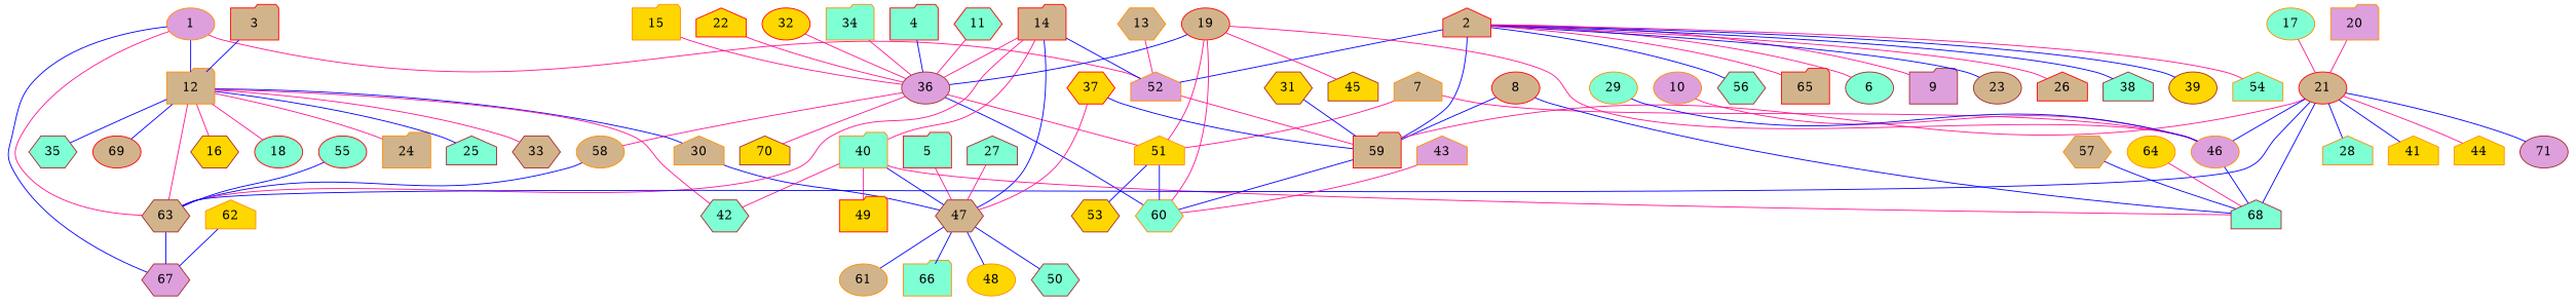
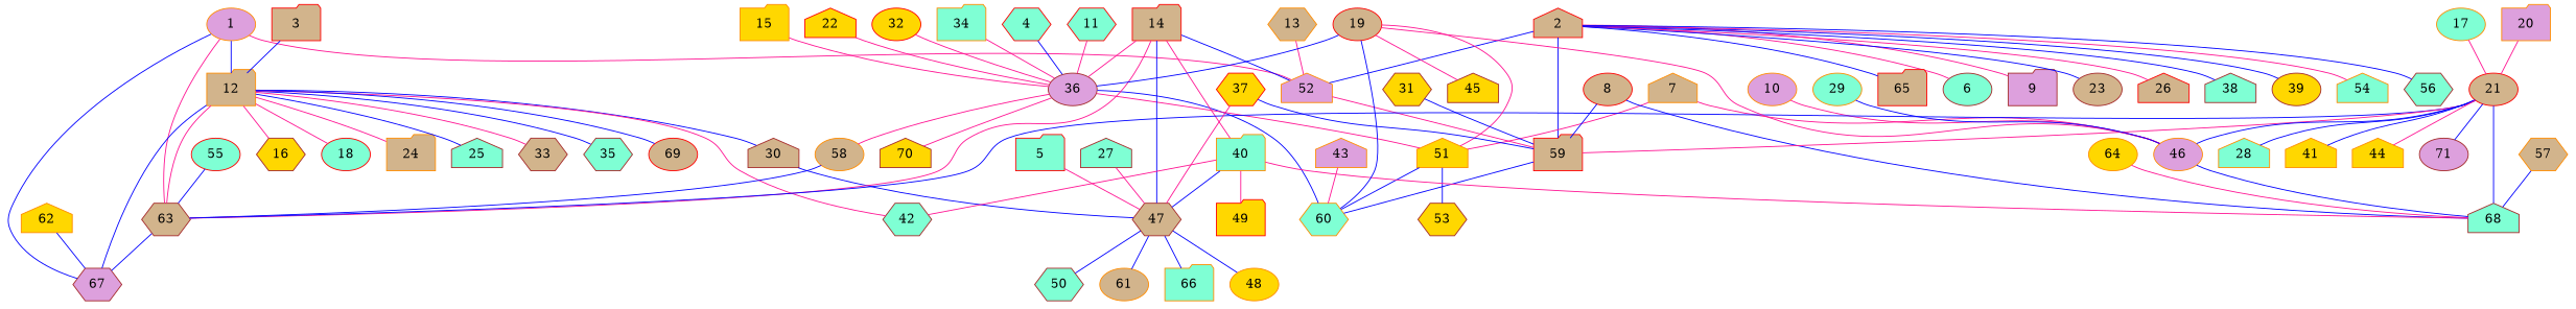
  graph {
    node [color=darkorange fillcolor=tan shape=ellipse style=filled]
    edge [color=blue weight=1.0]
    1 [fillcolor=plum]
    12 [shape=folder]
    52 [fillcolor=plum shape=house]
    63 [color=brown shape=hexagon]
    67 [color=brown fillcolor=plum shape=hexagon]
    16 [color=brown fillcolor=gold shape=hexagon]
    18 [color=red fillcolor=aquamarine]
    24 [shape=folder]
    25 [color=brown fillcolor=aquamarine shape=house]
-   30 [shape=house]
+   30 [color=brown shape=house]
    33 [color=brown shape=hexagon]
    35 [color=brown fillcolor=aquamarine shape=hexagon]
    42 [color=brown fillcolor=aquamarine shape=hexagon]
    69 [color=red]
    59 [color=red shape=folder]
    2 [color=red shape=house]
    6 [color=brown fillcolor=aquamarine]
    9 [color=brown fillcolor=plum shape=folder]
    23 [color=brown]
    26 [color=red shape=house]
    38 [color=brown fillcolor=aquamarine shape=house]
    39 [color=brown fillcolor=gold]
    54 [fillcolor=aquamarine shape=house]
    56 [color=brown fillcolor=aquamarine shape=hexagon]
    65 [color=red shape=folder]
    60 [fillcolor=aquamarine shape=hexagon]
    3 [color=red shape=folder]
-   4 [color=red fillcolor=aquamarine shape=folder]
+   4 [color=red fillcolor=aquamarine shape=hexagon]
    36 [color=brown fillcolor=plum]
    51 [fillcolor=gold shape=house]
    58
    70 [color=brown fillcolor=gold shape=house]
    5 [color=red fillcolor=aquamarine shape=folder]
    47 [color=brown shape=hexagon]
    48 [fillcolor=gold]
    50 [color=brown fillcolor=aquamarine shape=hexagon]
    61
    66 [fillcolor=aquamarine shape=folder]
    7 [shape=house]
    46 [fillcolor=plum]
    68 [color=brown fillcolor=aquamarine shape=house]
    53 [color=brown fillcolor=gold shape=hexagon]
    8 [color=red]
    10 [fillcolor=plum]
    11 [color=red fillcolor=aquamarine shape=hexagon]
    13 [shape=hexagon]
    14 [color=red shape=folder]
    40 [fillcolor=aquamarine shape=folder]
    49 [color=red fillcolor=gold shape=folder]
    15 [fillcolor=gold shape=folder]
    21 [color=red]
    17 [fillcolor=aquamarine]
    28 [fillcolor=aquamarine shape=house]
    41 [fillcolor=gold shape=house]
    44 [fillcolor=gold shape=house]
    71 [color=brown fillcolor=plum]
    19 [color=red]
    45 [color=brown fillcolor=gold shape=house]
    20 [fillcolor=plum shape=folder]
    22 [color=red fillcolor=gold shape=house]
    27 [color=brown fillcolor=aquamarine shape=house]
    29 [fillcolor=aquamarine]
    31 [color=brown fillcolor=gold shape=hexagon]
    32 [color=red fillcolor=gold]
    34 [fillcolor=aquamarine shape=folder]
    37 [color=red fillcolor=gold shape=hexagon]
    43 [fillcolor=plum shape=house]
    55 [color=red fillcolor=aquamarine]
    57 [shape=hexagon]
    62 [fillcolor=gold shape=house]
    64 [fillcolor=gold]
    1 -- 12 [weight=4.0]
    1 -- 52 [color=deeppink]
    1 -- 63 [color=deeppink]
    1 -- 67
    12 -- 63 [color=deeppink weight=4.0]
+   12 -- 67 [weight=4.0]
    12 -- 16 [color=deeppink]
    12 -- 18 [color=deeppink]
    12 -- 24 [color=deeppink]
    12 -- 25
    12 -- 30
    12 -- 33 [color=deeppink]
    12 -- 35
    12 -- 42 [color=deeppink]
    12 -- 69
    52 -- 59 [color=deeppink weight=2.0]
    63 -- 67
    30 -- 47
    59 -- 60
    2 -- 52 [weight=8.0]
    2 -- 59 [weight=4.0]
    2 -- 6 [color=deeppink]
    2 -- 9 [color=deeppink]
    2 -- 23
    2 -- 26 [color=deeppink]
    2 -- 38
    2 -- 39
    2 -- 54 [color=deeppink]
    2 -- 56
-   2 -- 65 [color=deeppink]
+   2 -- 65
    3 -- 12
    4 -- 36
    36 -- 60 [weight=4.0]
    36 -- 51 [color=deeppink weight=4.0]
    36 -- 58 [color=deeppink]
    36 -- 70 [color=deeppink]
    51 -- 60
    51 -- 53
    58 -- 63
    5 -- 47 [color=deeppink]
    47 -- 48
    47 -- 50
    47 -- 61
    47 -- 66
    7 -- 51 [color=deeppink]
    7 -- 46 [color=deeppink]
    46 -- 68
    8 -- 59
    8 -- 68
    10 -- 46 [color=deeppink]
    11 -- 36 [color=deeppink]
    13 -- 52 [color=deeppink]
    14 -- 52
    14 -- 63 [color=deeppink]
    14 -- 36 [color=deeppink]
    14 -- 47 [weight=5.0]
    14 -- 40 [color=deeppink]
    40 -- 42 [color=deeppink]
    40 -- 47 [weight=5.0]
    40 -- 68 [color=deeppink]
    40 -- 49 [color=deeppink]
    15 -- 36 [color=deeppink]
    21 -- 63
    21 -- 59 [color=deeppink]
    21 -- 46 [weight=5.0]
    21 -- 68 [weight=5.0]
    21 -- 28
    21 -- 41
    21 -- 44 [color=deeppink]
    21 -- 71
    17 -- 21 [color=deeppink]
-   19 -- 60 [color=deeppink]
+   19 -- 60
    19 -- 36 [weight=4.0]
    19 -- 51 [color=deeppink]
    19 -- 46 [color=deeppink]
    19 -- 45 [color=deeppink]
    20 -- 21 [color=deeppink]
    22 -- 36 [color=deeppink]
    27 -- 47 [color=deeppink]
    29 -- 46
    31 -- 59
    32 -- 36 [color=deeppink]
    34 -- 36 [color=deeppink]
    37 -- 59
    37 -- 47 [color=deeppink]
    43 -- 60 [color=deeppink]
    55 -- 63
    57 -- 68
    62 -- 67
    64 -- 68 [color=deeppink]
  }
